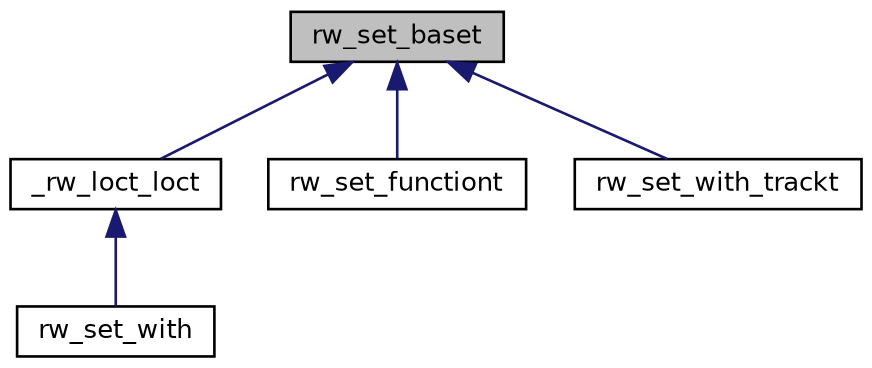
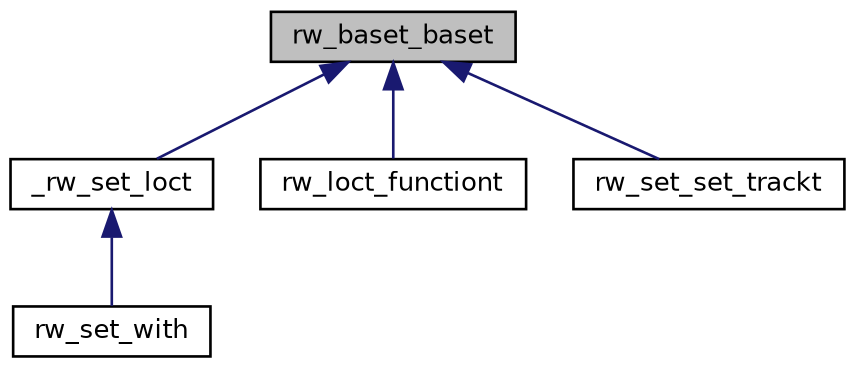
  digraph {
    fontname="DejaVu Sans"
    node [color=black fontname="DejaVu Sans" fontsize=10 shape=record]
    edge [color=midnightblue dir=back fontname="DejaVu Sans" fontsize=10 labelfontname=Helvetica labelfontsize=10 style=solid]
-   n1 [fillcolor=grey75 fontcolor=black height=0.2 label=rw_set_baset style=filled width=0.4]
-   n2 [height=0.2 label=_rw_loct_loct width=0.4]
-   n3 [height=0.2 label=rw_set_functiont width=0.4]
-   n4 [height=0.2 label=rw_set_with_trackt width=0.4]
+   n1 [fillcolor=grey75 fontcolor=black height=0.2 label=rw_baset_baset style=filled width=0.4]
+   n2 [height=0.2 label=_rw_set_loct width=0.4]
+   n3 [height=0.2 label=rw_loct_functiont width=0.4]
+   n4 [height=0.2 label=rw_set_set_trackt width=0.4]
    n5 [height=0.2 label=rw_set_with width=0.4]
    n1 -> n2
    n1 -> n3
    n1 -> n4
    n2 -> n5
  }
